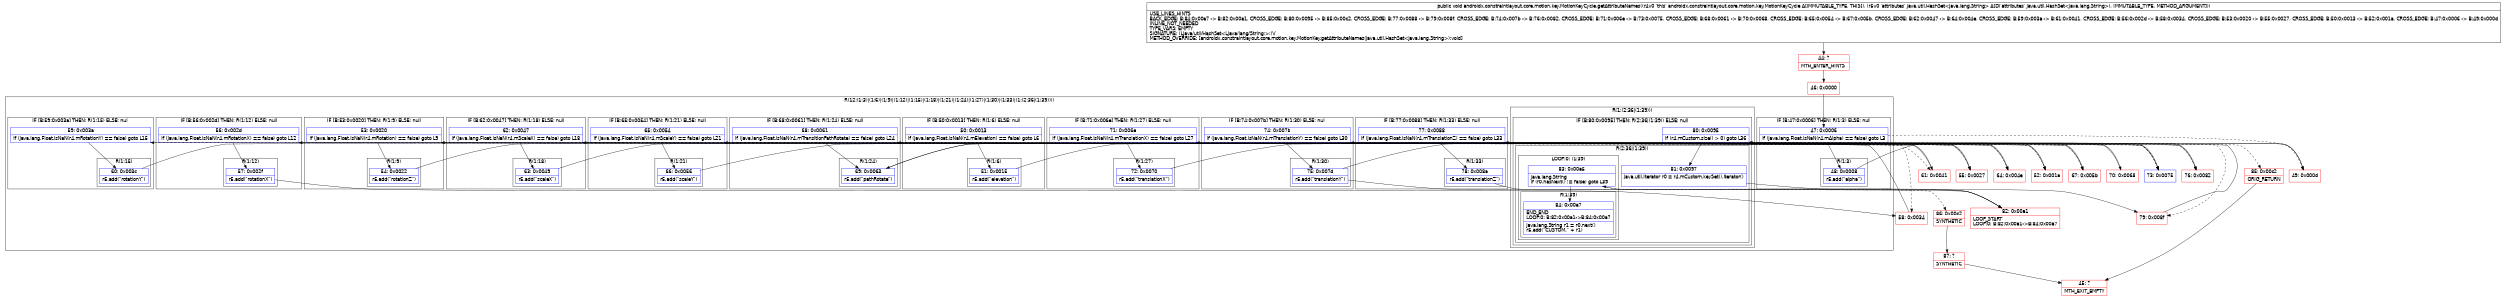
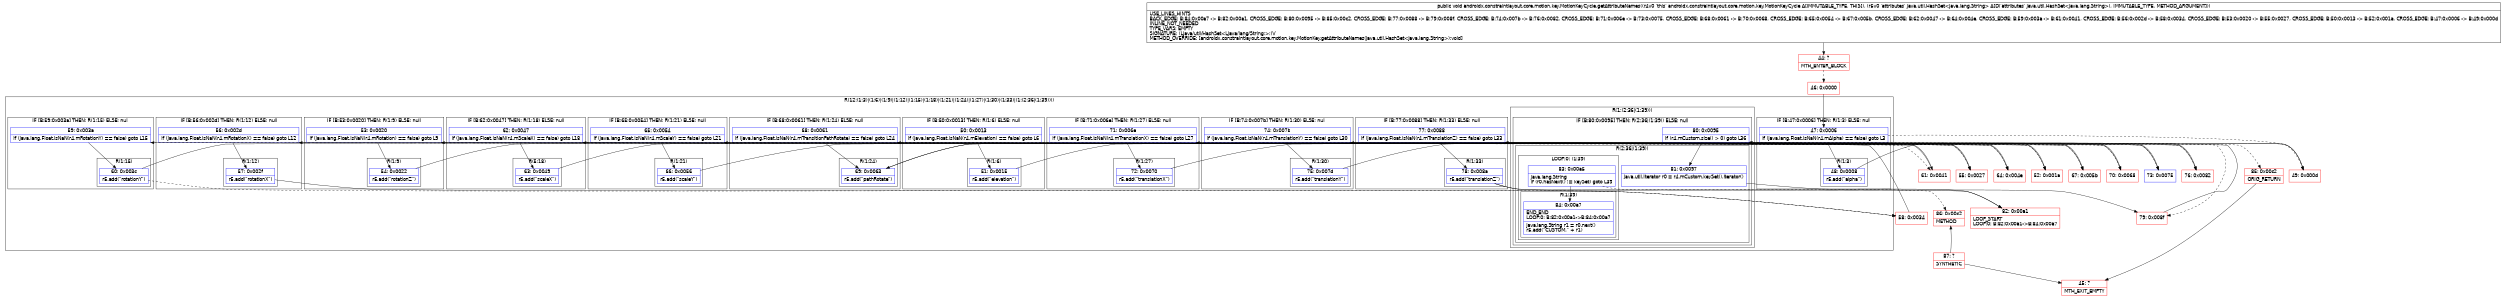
  digraph {
    fontname="DejaVu Sans"
    node [color=blue fontname="DejaVu Sans" shape=record]
    edge [fontname="DejaVu Sans"]
    n1 [label="{48\:\ 0x0008|r5.add(\"alpha\")\l}"]
    n2 [label="{47\:\ 0x0006|if (java.lang.Float.isNaN(r4.mAlpha) == false) goto L3\l}"]
    n3 [label="{51\:\ 0x0015|r5.add(\"elevation\")\l}"]
    n4 [label="{50\:\ 0x0013|if (java.lang.Float.isNaN(r4.mElevation) == false) goto L6\l}"]
    n5 [label="{54\:\ 0x0022|r5.add(\"rotationZ\")\l}"]
    n6 [label="{53\:\ 0x0020|if (java.lang.Float.isNaN(r4.mRotation) == false) goto L9\l}"]
    n7 [label="{57\:\ 0x002f|r5.add(\"rotationX\")\l}"]
    n8 [label="{56\:\ 0x002d|if (java.lang.Float.isNaN(r4.mRotationX) == false) goto L12\l}"]
    n9 [label="{60\:\ 0x003c|r5.add(\"rotationY\")\l}"]
    n10 [label="{59\:\ 0x003a|if (java.lang.Float.isNaN(r4.mRotationY) == false) goto L15\l}"]
    n11 [label="{63\:\ 0x0049|r5.add(\"scaleX\")\l}"]
    n12 [label="{62\:\ 0x0047|if (java.lang.Float.isNaN(r4.mScaleX) == false) goto L18\l}"]
    n13 [label="{66\:\ 0x0056|r5.add(\"scaleY\")\l}"]
    n14 [label="{65\:\ 0x0054|if (java.lang.Float.isNaN(r4.mScaleY) == false) goto L21\l}"]
    n15 [label="{69\:\ 0x0063|r5.add(\"pathRotate\")\l}"]
    n16 [label="{68\:\ 0x0061|if (java.lang.Float.isNaN(r4.mTransitionPathRotate) == false) goto L24\l}"]
    n17 [label="{72\:\ 0x0070|r5.add(\"translationX\")\l}"]
    n18 [label="{71\:\ 0x006e|if (java.lang.Float.isNaN(r4.mTranslationX) == false) goto L27\l}"]
    n19 [label="{75\:\ 0x007d|r5.add(\"translationY\")\l}"]
    n20 [label="{74\:\ 0x007b|if (java.lang.Float.isNaN(r4.mTranslationY) == false) goto L30\l}"]
    n21 [label="{78\:\ 0x008a|r5.add(\"translationZ\")\l}"]
    n22 [label="{77\:\ 0x0088|if (java.lang.Float.isNaN(r4.mTranslationZ) == false) goto L33\l}"]
    n23 [label="{84\:\ 0x00a7|END_END\lLOOP:0: B:82:0x00a1\-\>B:84:0x00a7\l|java.lang.String r1 = r0.next()\lr5.add(\"CUSTOM,\" + r1)\l}"]
-   n24 [label="{83\:\ 0x00a5|java.lang.String \lif (r0.hasNext() != false) goto L39\l}"]
+   n24 [label="{83\:\ 0x00a5|java.lang.String \lif (r0.hasNext() != keySet) goto L39\l}"]
    n25 [label="{81\:\ 0x0097|java.util.Iterator r0 = r4.mCustom.keySet().iterator()\l\l}"]
    n26 [label="{80\:\ 0x0095|if (r4.mCustom.size() \> 0) goto L36\l}"]
    n27 [color=red label="{49\:\ 0x000d}"]
    n28 [color=red label="{52\:\ 0x001a}"]
    n29 [color=red label="{55\:\ 0x0027}"]
    n30 [color=red label="{58\:\ 0x0034}"]
    n31 [color=red label="{61\:\ 0x0041}"]
    n32 [color=red label="{64\:\ 0x004e}"]
    n33 [color=red label="{67\:\ 0x005b}"]
    n34 [color=red label="{70\:\ 0x0068}"]
    n35 [label="{73\:\ 0x0075}"]
    n36 [color=red label="{76\:\ 0x0082}"]
    n37 [color=red label="{79\:\ 0x008f}"]
    n38 [color=red label="{82\:\ 0x00a1|LOOP_START\lLOOP:0: B:82:0x00a1\-\>B:84:0x00a7\l}"]
-   n39 [color=red label="{86\:\ 0x00c2|SYNTHETIC\l}"]
+   n39 [color=red label="{86\:\ 0x00c2|METHOD\l}"]
    n40 [color=red label="{85\:\ 0x00c2|ORIG_RETURN\l}"]
    n41 [color=red label="{45\:\ ?|MTH_EXIT_EMPTY\l}"]
    n42 [color=red label="{87\:\ ?|SYNTHETIC\l}"]
-   n43 [color=red label="{44\:\ ?|MTH_ENTER_HINTS\l}"]
+   n43 [color=red label="{44\:\ ?|MTH_ENTER_BLOCK\l}"]
    n44 [color=red label="{46\:\ 0x0000}"]
    n45 [label="{public void androidx.constraintlayout.core.motion.key.MotionKeyCycle.getAttributeNames((r4v0 'this' androidx.constraintlayout.core.motion.key.MotionKeyCycle A[IMMUTABLE_TYPE, THIS]), (r5v0 'attributes' java.util.HashSet\<java.lang.String\> A[D('attributes' java.util.HashSet\<java.lang.String\>), IMMUTABLE_TYPE, METHOD_ARGUMENT]))  | USE_LINES_HINTS\lBACK_EDGE: B:84:0x00a7 \-\> B:82:0x00a1, CROSS_EDGE: B:80:0x0095 \-\> B:85:0x00c2, CROSS_EDGE: B:77:0x0088 \-\> B:79:0x008f, CROSS_EDGE: B:74:0x007b \-\> B:76:0x0082, CROSS_EDGE: B:71:0x006e \-\> B:73:0x0075, CROSS_EDGE: B:68:0x0061 \-\> B:70:0x0068, CROSS_EDGE: B:65:0x0054 \-\> B:67:0x005b, CROSS_EDGE: B:62:0x0047 \-\> B:64:0x004e, CROSS_EDGE: B:59:0x003a \-\> B:61:0x0041, CROSS_EDGE: B:56:0x002d \-\> B:58:0x0034, CROSS_EDGE: B:53:0x0020 \-\> B:55:0x0027, CROSS_EDGE: B:50:0x0013 \-\> B:52:0x001a, CROSS_EDGE: B:47:0x0006 \-\> B:49:0x000d\lINLINE_NOT_NEEDED\lTYPE_VARS: EMPTY\lSIGNATURE: (Ljava\/util\/HashSet\<Ljava\/lang\/String;\>;)V\lMETHOD_OVERRIDE: [androidx.constraintlayout.core.motion.key.MotionKey.getAttributeNames(java.util.HashSet\<java.lang.String\>):void]\l}" color=""]
    subgraph cluster_1 {
      label="R(12:(1:3)|(1:6)|(1:9)|(1:12)|(1:15)|(1:18)|(1:21)|(1:24)|(1:27)|(1:30)|(1:33)|(1:(2:36|(1:39))))"
      subgraph cluster_2 {
        label="IF [B:47:0x0006] THEN: R(1:3) ELSE: null"
        n2
        subgraph cluster_3 {
          label="R(1:3)"
          n1
        }
      }
      subgraph cluster_4 {
        label="IF [B:50:0x0013] THEN: R(1:6) ELSE: null"
        n4
        subgraph cluster_5 {
          label="R(1:6)"
          n3
        }
      }
      subgraph cluster_6 {
        label="IF [B:53:0x0020] THEN: R(1:9) ELSE: null"
        n6
        subgraph cluster_7 {
          label="R(1:9)"
          n5
        }
      }
      subgraph cluster_8 {
        label="IF [B:56:0x002d] THEN: R(1:12) ELSE: null"
        n8
        subgraph cluster_9 {
          label="R(1:12)"
          n7
        }
      }
      subgraph cluster_10 {
        label="IF [B:59:0x003a] THEN: R(1:15) ELSE: null"
        n10
        subgraph cluster_11 {
          label="R(1:15)"
          n9
        }
      }
      subgraph cluster_12 {
        label="IF [B:62:0x0047] THEN: R(1:18) ELSE: null"
        n12
        subgraph cluster_13 {
-         label="R(1:18)"
+         label="R(5:18)"
          n11
        }
      }
      subgraph cluster_14 {
        label="IF [B:65:0x0054] THEN: R(1:21) ELSE: null"
        n14
        subgraph cluster_15 {
          label="R(1:21)"
          n13
        }
      }
      subgraph cluster_16 {
        label="IF [B:68:0x0061] THEN: R(1:24) ELSE: null"
        n16
        subgraph cluster_17 {
          label="R(1:24)"
          n15
        }
      }
      subgraph cluster_18 {
        label="IF [B:71:0x006e] THEN: R(1:27) ELSE: null"
        n18
        subgraph cluster_19 {
          label="R(1:27)"
          n17
        }
      }
      subgraph cluster_20 {
        label="IF [B:74:0x007b] THEN: R(1:30) ELSE: null"
        n20
        subgraph cluster_21 {
          label="R(1:30)"
          n19
        }
      }
      subgraph cluster_22 {
        label="IF [B:77:0x0088] THEN: R(1:33) ELSE: null"
        n22
        subgraph cluster_23 {
          label="R(1:33)"
          n21
        }
      }
      subgraph cluster_24 {
        label="R(1:(2:36|(1:39)))"
        subgraph cluster_25 {
          label="IF [B:80:0x0095] THEN: R(2:36|(1:39)) ELSE: null"
          n26
          subgraph cluster_26 {
            label="R(2:36|(1:39))"
            n25
            subgraph cluster_27 {
              label="LOOP:0: (1:39)"
              n24
              subgraph cluster_28 {
                label="R(1:39)"
                n23
              }
            }
          }
        }
      }
    }
    n1 -> n27
    n2 -> n1
    n2 -> n27 [style=dashed]
    n3 -> n28
    n4 -> n3
    n4 -> n28 [style=dashed]
    n5 -> n29
    n6 -> n5
    n6 -> n29 [style=dashed]
    n7 -> n30
    n8 -> n7
-   n8 -> n30 [style=dashed]
+   n9 -> n30 [style=dashed]
    n9 -> n31
    n10 -> n9
    n10 -> n31 [style=dashed]
    n11 -> n32
    n12 -> n11
    n12 -> n32 [style=dashed]
    n13 -> n33
    n14 -> n13
    n14 -> n33 [style=dashed]
    n15 -> n34
    n16 -> n15
-   n16 -> n35 [style=dashed]
+   n16 -> n34 [style=dashed]
    n17 -> n35
    n18 -> n17
    n18 -> n35 [style=dashed]
    n19 -> n36
    n20 -> n19
    n20 -> n36 [style=dashed]
-   n19 -> n37
+   n21 -> n37
    n21 -> n38
    n22 -> n21
    n22 -> n37 [style=dashed]
    n24 -> n23
    n24 -> n39 [style=dashed]
    n25 -> n38
    n26 -> n25
    n26 -> n40 [style=dashed]
    n27 -> n15
    n28 -> n6
    n29 -> n8
    n30 -> n10
    n31 -> n12
    n32 -> n14
    n33 -> n16
    n34 -> n18
    n35 -> n20
    n36 -> n22
    n37 -> n26
-   n38 -> n24
-   n39 -> n42
+   n42 -> n39
    n40 -> n41
    n42 -> n41
-   n43 -> n44
+   n43 -> n44 [style=dashed]
    n44 -> n2
    n45 -> n43
  }
